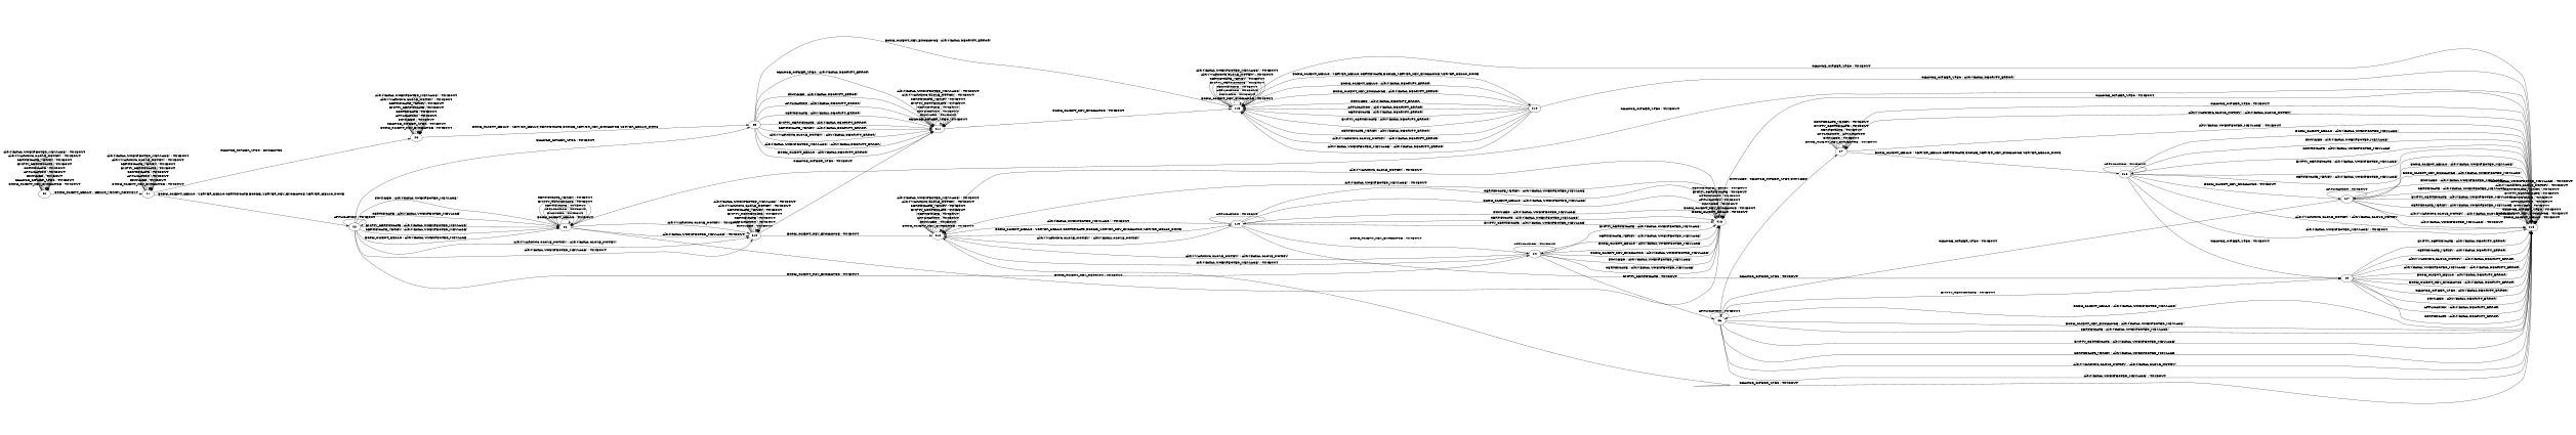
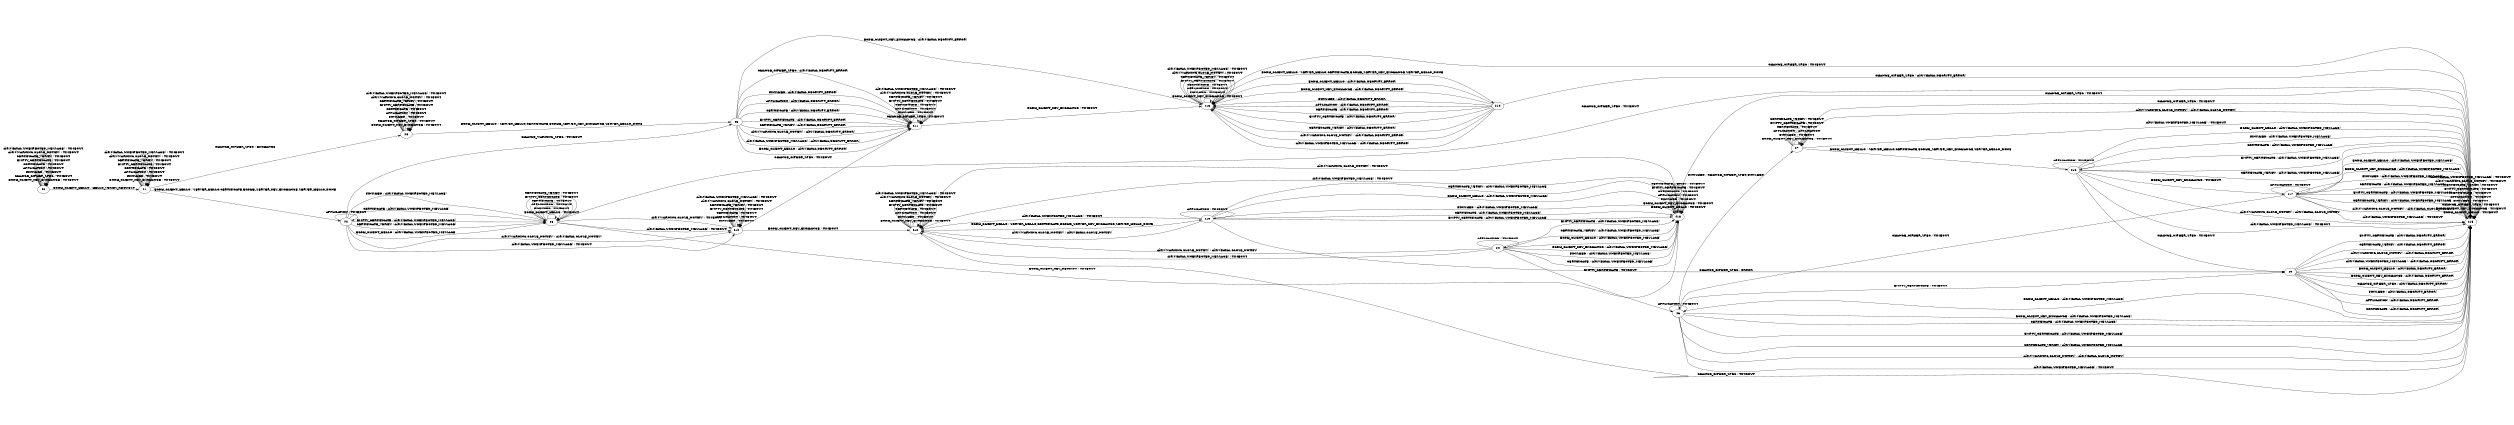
  digraph {
    rankdir=LR
    n1 [label=s0]
    n2 [label=s1]
    n3 [label=s2]
    n4 [label=s8]
    n5 [label=s3]
    n6 [label=s4]
    n7 [label=s5]
    n8 [label=s10]
    n9 [label=s15]
    n10 [label=s18]
    n11 [label=s6]
    n12 [label=s12]
    n13 [label=s11]
    n14 [label=s13]
    n15 [label=s7]
    n16 [label=s9]
    n17 [label=s19]
    n18 [label=s14]
    n19 [label=s16]
-   n20 [label=s27]
+   n20 [label=s17]
    n1 -> n1 [label="ECDH_CLIENT_KEY_EXCHANGE / TIMEOUT"]
    n1 -> n1 [label="CHANGE_CIPHER_SPEC / TIMEOUT"]
    n1 -> n1 [label="FINISHED / TIMEOUT"]
    n1 -> n1 [label="APPLICATION / TIMEOUT"]
    n1 -> n1 [label="CERTIFICATE / TIMEOUT"]
    n1 -> n1 [label="EMPTY_CERTIFICATE / TIMEOUT"]
    n1 -> n1 [label="CERTIFICATE_VERIFY / TIMEOUT"]
    n1 -> n1 [label="Alert(WARNING,CLOSE_NOTIFY) / TIMEOUT"]
    n1 -> n1 [label="Alert(FATAL,UNEXPECTED_MESSAGE) / TIMEOUT"]
    n1 -> n2 [label="ECDH_CLIENT_HELLO / HELLO_VERIFY_REQUEST"]
    n2 -> n2 [label="ECDH_CLIENT_KEY_EXCHANGE / TIMEOUT"]
    n2 -> n2 [label="FINISHED / TIMEOUT"]
    n2 -> n2 [label="APPLICATION / TIMEOUT"]
    n2 -> n2 [label="CERTIFICATE / TIMEOUT"]
    n2 -> n2 [label="EMPTY_CERTIFICATE / TIMEOUT"]
    n2 -> n2 [label="CERTIFICATE_VERIFY / TIMEOUT"]
    n2 -> n2 [label="Alert(WARNING,CLOSE_NOTIFY) / TIMEOUT"]
    n2 -> n2 [label="Alert(FATAL,UNEXPECTED_MESSAGE) / TIMEOUT"]
    n2 -> n3 [label="ECDH_CLIENT_HELLO / SERVER_HELLO,CERTIFICATE,ECDHE_SERVER_KEY_EXCHANGE,SERVER_HELLO_DONE"]
    n2 -> n4 [label="CHANGE_CIPHER_SPEC / EXCHANGE"]
    n3 -> n3 [label="APPLICATION / TIMEOUT"]
    n3 -> n5 [label="ECDH_CLIENT_HELLO / Alert(FATAL,UNEXPECTED_MESSAGE)"]
    n3 -> n5 [label="FINISHED / Alert(FATAL,UNEXPECTED_MESSAGE)"]
    n3 -> n5 [label="CERTIFICATE / Alert(FATAL,UNEXPECTED_MESSAGE)"]
    n3 -> n5 [label="EMPTY_CERTIFICATE / Alert(FATAL,UNEXPECTED_MESSAGE)"]
    n3 -> n5 [label="CERTIFICATE_VERIFY / Alert(FATAL,UNEXPECTED_MESSAGE)"]
-   n3 -> n6 [label="ECDH_CLIENT_KEY_EXCHANGE / TIMEOUT"]
-   n3 -> n7 [label="CHANGE_CIPHER_SPEC / TIMEOUT"]
+   n3 -> n7 [label="CHANGE_WARNING_SPEC / TIMEOUT"]
    n3 -> n8 [label="Alert(WARNING,CLOSE_NOTIFY) / Alert(FATAL,CLOSE_NOTIFY)"]
    n3 -> n8 [label="Alert(FATAL,UNEXPECTED_MESSAGE) / TIMEOUT"]
    n4 -> n4 [label="ECDH_CLIENT_KEY_EXCHANGE / TIMEOUT"]
    n4 -> n4 [label="CHANGE_CIPHER_SPEC / TIMEOUT"]
    n4 -> n4 [label="FINISHED / TIMEOUT"]
    n4 -> n4 [label="APPLICATION / TIMEOUT"]
    n4 -> n4 [label="CERTIFICATE / TIMEOUT"]
    n4 -> n4 [label="EMPTY_CERTIFICATE / TIMEOUT"]
    n4 -> n4 [label="CERTIFICATE_VERIFY / TIMEOUT"]
    n4 -> n4 [label="Alert(WARNING,CLOSE_NOTIFY) / TIMEOUT"]
    n4 -> n4 [label="Alert(FATAL,UNEXPECTED_MESSAGE) / TIMEOUT"]
    n4 -> n7 [label="ECDH_CLIENT_HELLO / SERVER_HELLO,CERTIFICATE,ECDHE_SERVER_KEY_EXCHANGE,SERVER_HELLO_DONE"]
    n5 -> n5 [label="ECDH_CLIENT_HELLO / TIMEOUT"]
    n5 -> n5 [label="FINISHED / TIMEOUT"]
    n5 -> n5 [label="APPLICATION / TIMEOUT"]
    n5 -> n5 [label="CERTIFICATE / TIMEOUT"]
    n5 -> n5 [label="EMPTY_CERTIFICATE / TIMEOUT"]
    n5 -> n5 [label="CERTIFICATE_VERIFY / TIMEOUT"]
    n5 -> n8 [label="Alert(WARNING,CLOSE_NOTIFY) / TIMEOUT"]
    n5 -> n8 [label="Alert(FATAL,UNEXPECTED_MESSAGE) / TIMEOUT"]
    n5 -> n9 [label="CHANGE_CIPHER_SPEC / TIMEOUT"]
    n5 -> n10 [label="ECDH_CLIENT_KEY_DECRYPT / TIMEOUT"]
    n6 -> n6 [label="APPLICATION / TIMEOUT"]
    n6 -> n10 [label="ECDH_CLIENT_HELLO / Alert(FATAL,UNEXPECTED_MESSAGE)"]
    n6 -> n10 [label="ECDH_CLIENT_KEY_EXCHANGE / Alert(FATAL,UNEXPECTED_MESSAGE)"]
    n6 -> n10 [label="FINISHED / Alert(FATAL,UNEXPECTED_MESSAGE)"]
    n6 -> n10 [label="CERTIFICATE / Alert(FATAL,UNEXPECTED_MESSAGE)"]
    n6 -> n10 [label="EMPTY_CERTIFICATE / Alert(FATAL,UNEXPECTED_MESSAGE)"]
    n6 -> n10 [label="CERTIFICATE_VERIFY / Alert(FATAL,UNEXPECTED_MESSAGE)"]
    n6 -> n11 [label="EMPTY_CERTIFICATE / TIMEOUT"]
    n6 -> n12 [label="Alert(WARNING,CLOSE_NOTIFY) / Alert(FATAL,CLOSE_NOTIFY)"]
    n6 -> n12 [label="Alert(FATAL,UNEXPECTED_MESSAGE) / TIMEOUT"]
    n7 -> n13 [label="ECDH_CLIENT_HELLO / Alert(FATAL,DECRYPT_ERROR)"]
    n7 -> n13 [label="CHANGE_CIPHER_SPEC / Alert(FATAL,DECRYPT_ERROR)"]
    n7 -> n13 [label="FINISHED / Alert(FATAL,DECRYPT_ERROR)"]
    n7 -> n13 [label="APPLICATION / Alert(FATAL,DECRYPT_ERROR)"]
    n7 -> n13 [label="CERTIFICATE / Alert(FATAL,DECRYPT_ERROR)"]
    n7 -> n13 [label="EMPTY_CERTIFICATE / Alert(FATAL,DECRYPT_ERROR)"]
    n7 -> n13 [label="CERTIFICATE_VERIFY / Alert(FATAL,DECRYPT_ERROR)"]
    n7 -> n13 [label="Alert(WARNING,CLOSE_NOTIFY) / Alert(FATAL,DECRYPT_ERROR)"]
    n7 -> n13 [label="Alert(FATAL,UNEXPECTED_MESSAGE) / Alert(FATAL,DECRYPT_ERROR)"]
    n7 -> n14 [label="ECDH_CLIENT_KEY_EXCHANGE / Alert(FATAL,DECRYPT_ERROR)"]
    n8 -> n8 [label="FINISHED / TIMEOUT"]
    n8 -> n8 [label="APPLICATION / TIMEOUT"]
    n8 -> n8 [label="CERTIFICATE / TIMEOUT"]
    n8 -> n8 [label="EMPTY_CERTIFICATE / TIMEOUT"]
    n8 -> n8 [label="CERTIFICATE_VERIFY / TIMEOUT"]
    n8 -> n8 [label="Alert(WARNING,CLOSE_NOTIFY) / TIMEOUT"]
    n8 -> n8 [label="Alert(FATAL,UNEXPECTED_MESSAGE) / TIMEOUT"]
    n8 -> n12 [label="ECDH_CLIENT_KEY_EXCHANGE / TIMEOUT"]
    n8 -> n13 [label="CHANGE_CIPHER_SPEC / TIMEOUT"]
    n9 -> n9 [label="ECDH_CLIENT_HELLO / TIMEOUT"]
    n9 -> n9 [label="ECDH_CLIENT_KEY_EXCHANGE / TIMEOUT"]
    n9 -> n9 [label="CHANGE_CIPHER_SPEC / TIMEOUT"]
    n9 -> n9 [label="FINISHED / TIMEOUT"]
    n9 -> n9 [label="APPLICATION / TIMEOUT"]
    n9 -> n9 [label="CERTIFICATE / TIMEOUT"]
    n9 -> n9 [label="EMPTY_CERTIFICATE / TIMEOUT"]
    n9 -> n9 [label="CERTIFICATE_VERIFY / TIMEOUT"]
    n9 -> n9 [label="Alert(WARNING,CLOSE_NOTIFY) / TIMEOUT"]
    n9 -> n9 [label="Alert(FATAL,UNEXPECTED_MESSAGE) / TIMEOUT"]
    n10 -> n9 [label="CHANGE_CIPHER_SPEC / TIMEOUT"]
    n10 -> n10 [label="ECDH_CLIENT_HELLO / TIMEOUT"]
    n10 -> n10 [label="ECDH_CLIENT_KEY_EXCHANGE / TIMEOUT"]
    n10 -> n10 [label="FINISHED / TIMEOUT"]
    n10 -> n10 [label="APPLICATION / TIMEOUT"]
    n10 -> n10 [label="CERTIFICATE / TIMEOUT"]
    n10 -> n10 [label="EMPTY_CERTIFICATE / TIMEOUT"]
    n10 -> n10 [label="CERTIFICATE_VERIFY / TIMEOUT"]
    n10 -> n12 [label="Alert(WARNING,CLOSE_NOTIFY) / TIMEOUT"]
    n10 -> n12 [label="Alert(FATAL,UNEXPECTED_MESSAGE) / TIMEOUT"]
    n11 -> n9 [label="ECDH_CLIENT_HELLO / Alert(FATAL,UNEXPECTED_MESSAGE)"]
    n11 -> n9 [label="ECDH_CLIENT_KEY_EXCHANGE / Alert(FATAL,UNEXPECTED_MESSAGE)"]
    n11 -> n9 [label="CERTIFICATE / Alert(FATAL,UNEXPECTED_MESSAGE)"]
    n11 -> n9 [label="EMPTY_CERTIFICATE / Alert(FATAL,UNEXPECTED_MESSAGE)"]
    n11 -> n9 [label="CERTIFICATE_VERIFY / Alert(FATAL,UNEXPECTED_MESSAGE)"]
    n11 -> n9 [label="Alert(WARNING,CLOSE_NOTIFY) / Alert(FATAL,CLOSE_NOTIFY)"]
    n11 -> n9 [label="Alert(FATAL,UNEXPECTED_MESSAGE) / TIMEOUT"]
    n11 -> n11 [label="APPLICATION / TIMEOUT"]
    n11 -> n15 [label="FINISHED / CHANGE_CIPHER_SPEC,FINISHED"]
    n11 -> n16 [label="EMPTY_CERTIFICATE / TIMEOUT"]
    n12 -> n9 [label="CHANGE_CIPHER_SPEC / TIMEOUT"]
    n12 -> n12 [label="ECDH_CLIENT_KEY_EXCHANGE / TIMEOUT"]
    n12 -> n12 [label="FINISHED / TIMEOUT"]
    n12 -> n12 [label="APPLICATION / TIMEOUT"]
    n12 -> n12 [label="CERTIFICATE / TIMEOUT"]
    n12 -> n12 [label="EMPTY_CERTIFICATE / TIMEOUT"]
    n12 -> n12 [label="CERTIFICATE_VERIFY / TIMEOUT"]
    n12 -> n12 [label="Alert(WARNING,CLOSE_NOTIFY) / TIMEOUT"]
    n12 -> n12 [label="Alert(FATAL,UNEXPECTED_MESSAGE) / TIMEOUT"]
    n12 -> n17 [label="ECDH_CLIENT_HELLO / SERVER_HELLO,CERTIFICATE,ECDHE_SERVER_KEY_EXCHANGE,SERVER_HELLO_DONE"]
    n13 -> n13 [label="CHANGE_CIPHER_SPEC / TIMEOUT"]
    n13 -> n13 [label="FINISHED / TIMEOUT"]
    n13 -> n13 [label="APPLICATION / TIMEOUT"]
    n13 -> n13 [label="CERTIFICATE / TIMEOUT"]
    n13 -> n13 [label="EMPTY_CERTIFICATE / TIMEOUT"]
    n13 -> n13 [label="CERTIFICATE_VERIFY / TIMEOUT"]
    n13 -> n13 [label="Alert(WARNING,CLOSE_NOTIFY) / TIMEOUT"]
    n13 -> n13 [label="Alert(FATAL,UNEXPECTED_MESSAGE) / TIMEOUT"]
    n13 -> n14 [label="ECDH_CLIENT_KEY_EXCHANGE / TIMEOUT"]
    n14 -> n9 [label="CHANGE_CIPHER_SPEC / TIMEOUT"]
    n14 -> n14 [label="ECDH_CLIENT_KEY_EXCHANGE / TIMEOUT"]
    n14 -> n14 [label="FINISHED / TIMEOUT"]
    n14 -> n14 [label="APPLICATION / TIMEOUT"]
    n14 -> n14 [label="CERTIFICATE / TIMEOUT"]
    n14 -> n14 [label="EMPTY_CERTIFICATE / TIMEOUT"]
    n14 -> n14 [label="CERTIFICATE_VERIFY / TIMEOUT"]
    n14 -> n14 [label="Alert(WARNING,CLOSE_NOTIFY) / TIMEOUT"]
    n14 -> n14 [label="Alert(FATAL,UNEXPECTED_MESSAGE) / TIMEOUT"]
    n14 -> n18 [label="ECDH_CLIENT_HELLO / SERVER_HELLO,CERTIFICATE,ECDHE_SERVER_KEY_EXCHANGE,SERVER_HELLO_DONE"]
    n15 -> n9 [label="CHANGE_CIPHER_SPEC / TIMEOUT"]
    n15 -> n9 [label="Alert(WARNING,CLOSE_NOTIFY) / Alert(FATAL,CLOSE_NOTIFY)"]
    n15 -> n9 [label="Alert(FATAL,UNEXPECTED_MESSAGE) / TIMEOUT"]
    n15 -> n15 [label="ECDH_CLIENT_KEY_EXCHANGE / TIMEOUT"]
    n15 -> n15 [label="FINISHED / TIMEOUT"]
    n15 -> n15 [label="APPLICATION / APPLICATION"]
    n15 -> n15 [label="CERTIFICATE / TIMEOUT"]
    n15 -> n15 [label="EMPTY_CERTIFICATE / TIMEOUT"]
    n15 -> n15 [label="CERTIFICATE_VERIFY / TIMEOUT"]
    n15 -> n19 [label="ECDH_CLIENT_HELLO / SERVER_HELLO,CERTIFICATE,ECDHE_SERVER_KEY_EXCHANGE,SERVER_HELLO_DONE"]
    n16 -> n9 [label="ECDH_CLIENT_HELLO / Alert(FATAL,DECRYPT_ERROR)"]
    n16 -> n9 [label="ECDH_CLIENT_KEY_EXCHANGE / Alert(FATAL,DECRYPT_ERROR)"]
    n16 -> n9 [label="CHANGE_CIPHER_SPEC / Alert(FATAL,DECRYPT_ERROR)"]
    n16 -> n9 [label="FINISHED / Alert(FATAL,DECRYPT_ERROR)"]
    n16 -> n9 [label="APPLICATION / Alert(FATAL,DECRYPT_ERROR)"]
    n16 -> n9 [label="CERTIFICATE / Alert(FATAL,DECRYPT_ERROR)"]
    n16 -> n9 [label="EMPTY_CERTIFICATE / Alert(FATAL,DECRYPT_ERROR)"]
    n16 -> n9 [label="CERTIFICATE_VERIFY / Alert(FATAL,DECRYPT_ERROR)"]
    n16 -> n9 [label="Alert(WARNING,CLOSE_NOTIFY) / Alert(FATAL,DECRYPT_ERROR)"]
    n16 -> n9 [label="Alert(FATAL,UNEXPECTED_MESSAGE) / Alert(FATAL,DECRYPT_ERROR)"]
-   n17 -> n6 [label="ECDH_CLIENT_KEY_EXCHANGE / TIMEOUT"]
    n17 -> n10 [label="ECDH_CLIENT_HELLO / Alert(FATAL,UNEXPECTED_MESSAGE)"]
    n17 -> n10 [label="FINISHED / Alert(FATAL,UNEXPECTED_MESSAGE)"]
    n17 -> n10 [label="CERTIFICATE / Alert(FATAL,UNEXPECTED_MESSAGE)"]
    n17 -> n10 [label="EMPTY_CERTIFICATE / Alert(FATAL,UNEXPECTED_MESSAGE)"]
    n17 -> n10 [label="CERTIFICATE_VERIFY / Alert(FATAL,UNEXPECTED_MESSAGE)"]
    n17 -> n12 [label="Alert(WARNING,CLOSE_NOTIFY) / Alert(FATAL,CLOSE_NOTIFY)"]
    n17 -> n12 [label="Alert(FATAL,UNEXPECTED_MESSAGE) / TIMEOUT"]
-   n17 -> n16 [label="CHANGE_CIPHER_SPEC / TIMEOUT"]
+   n17 -> n16 [label="CHANGE_CIPHER_SPEC / ERROR"]
    n17 -> n17 [label="APPLICATION / TIMEOUT"]
    n18 -> n9 [label="CHANGE_CIPHER_SPEC / Alert(FATAL,DECRYPT_ERROR)"]
    n18 -> n14 [label="ECDH_CLIENT_HELLO / Alert(FATAL,DECRYPT_ERROR)"]
    n18 -> n14 [label="ECDH_CLIENT_KEY_EXCHANGE / Alert(FATAL,DECRYPT_ERROR)"]
    n18 -> n14 [label="FINISHED / Alert(FATAL,DECRYPT_ERROR)"]
    n18 -> n14 [label="APPLICATION / Alert(FATAL,DECRYPT_ERROR)"]
    n18 -> n14 [label="CERTIFICATE / Alert(FATAL,DECRYPT_ERROR)"]
    n18 -> n14 [label="EMPTY_CERTIFICATE / Alert(FATAL,DECRYPT_ERROR)"]
    n18 -> n14 [label="CERTIFICATE_VERIFY / Alert(FATAL,DECRYPT_ERROR)"]
    n18 -> n14 [label="Alert(WARNING,CLOSE_NOTIFY) / Alert(FATAL,DECRYPT_ERROR)"]
    n18 -> n14 [label="Alert(FATAL,UNEXPECTED_MESSAGE) / Alert(FATAL,DECRYPT_ERROR)"]
    n19 -> n9 [label="ECDH_CLIENT_HELLO / Alert(FATAL,UNEXPECTED_MESSAGE)"]
    n19 -> n9 [label="FINISHED / Alert(FATAL,UNEXPECTED_MESSAGE)"]
    n19 -> n9 [label="CERTIFICATE / Alert(FATAL,UNEXPECTED_MESSAGE)"]
    n19 -> n9 [label="EMPTY_CERTIFICATE / Alert(FATAL,UNEXPECTED_MESSAGE)"]
    n19 -> n9 [label="CERTIFICATE_VERIFY / Alert(FATAL,UNEXPECTED_MESSAGE)"]
    n19 -> n9 [label="Alert(WARNING,CLOSE_NOTIFY) / Alert(FATAL,CLOSE_NOTIFY)"]
    n19 -> n9 [label="Alert(FATAL,UNEXPECTED_MESSAGE) / TIMEOUT"]
    n19 -> n16 [label="CHANGE_CIPHER_SPEC / TIMEOUT"]
    n19 -> n19 [label="APPLICATION / TIMEOUT"]
    n19 -> n20 [label="ECDH_CLIENT_KEY_EXCHANGE / TIMEOUT"]
    n20 -> n9 [label="ECDH_CLIENT_HELLO / Alert(FATAL,UNEXPECTED_MESSAGE)"]
    n20 -> n9 [label="ECDH_CLIENT_KEY_EXCHANGE / Alert(FATAL,UNEXPECTED_MESSAGE)"]
    n20 -> n9 [label="FINISHED / Alert(FATAL,UNEXPECTED_MESSAGE)"]
    n20 -> n9 [label="CERTIFICATE / Alert(FATAL,UNEXPECTED_MESSAGE)"]
    n20 -> n9 [label="EMPTY_CERTIFICATE / Alert(FATAL,UNEXPECTED_MESSAGE)"]
    n20 -> n9 [label="CERTIFICATE_VERIFY / Alert(FATAL,UNEXPECTED_MESSAGE)"]
    n20 -> n9 [label="Alert(WARNING,CLOSE_NOTIFY) / Alert(FATAL,CLOSE_NOTIFY)"]
    n20 -> n9 [label="Alert(FATAL,UNEXPECTED_MESSAGE) / TIMEOUT"]
    n20 -> n11 [label="CHANGE_CIPHER_SPEC / TIMEOUT"]
    n20 -> n20 [label="APPLICATION / TIMEOUT"]
  }
